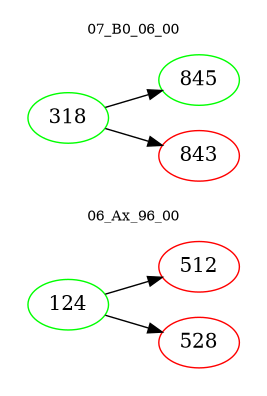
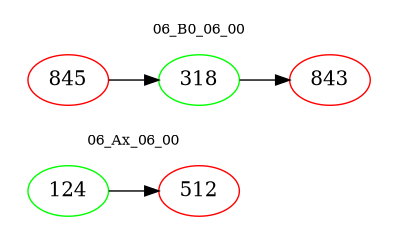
  digraph {
    rankdir=LR
    node [color=red]
    edge [color=black]
    n1 [color=green label=124]
-   n2 [label=528]
    n3 [label=512]
    n4 [color=green label=318]
    n5 [label=843]
-   n6 [color=green label=845]
+   n6 [label=845]
    subgraph cluster_1 {
      color=white
      fontsize=10
-     label="06_Ax_96_00"
+     label="06_Ax_06_00"
      n1
-     n2
      n3
    }
    subgraph cluster_2 {
      color=white
      fontsize=10
-     label="07_B0_06_00"
+     label="06_B0_06_00"
      n4
      n5
      n6
    }
-   n1 -> n2
    n1 -> n3
    n4 -> n5
-   n4 -> n6
+   n6 -> n4
  }
